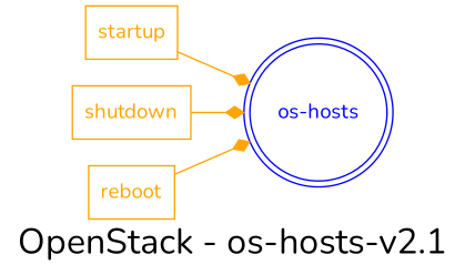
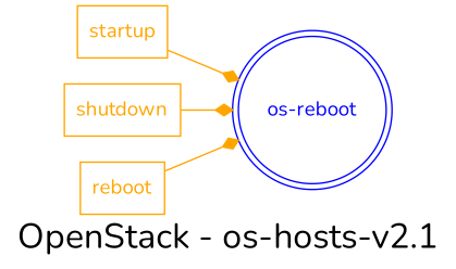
  digraph {
    fontsize=24
    label="OpenStack - os-hosts-v2.1"
    splines=true
    rankdir=LR
    fontname=Nunito
    node [color=orange fontcolor=orange shape=box fontname=Nunito]
    edge [arrowhead=diamond arrowtail=none color=orange fontcolor=orange fontname=Nunito]
-   "os-hosts" [color=blue fontcolor=blue shape=doublecircle]
+   "os-hosts" [color=blue fontcolor=blue shape=doublecircle label="os-reboot"]
    startup
    shutdown
    reboot
    startup -> "os-hosts"
    shutdown -> "os-hosts"
    reboot -> "os-hosts"
  }
